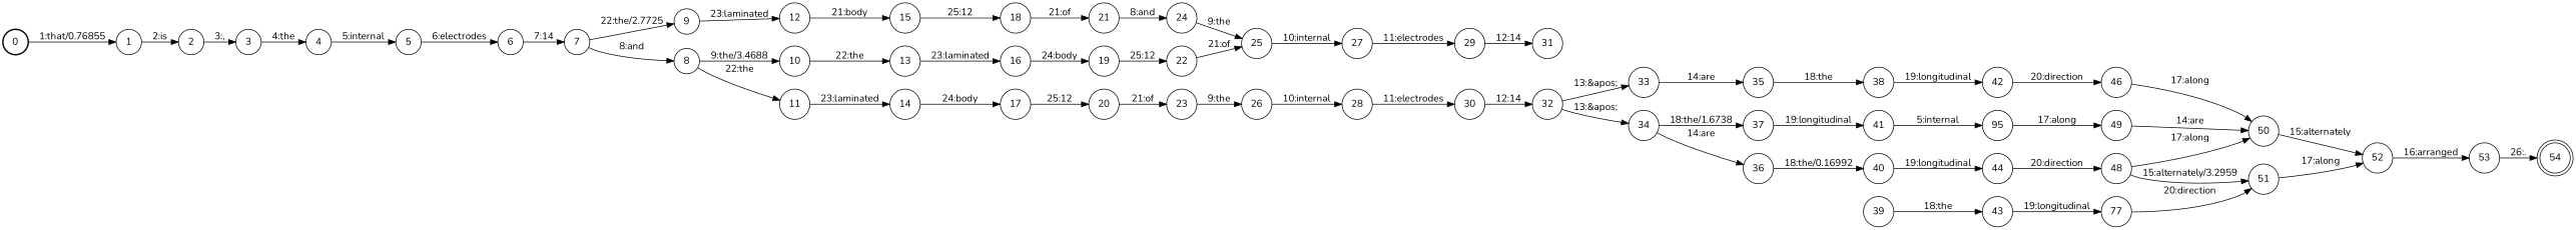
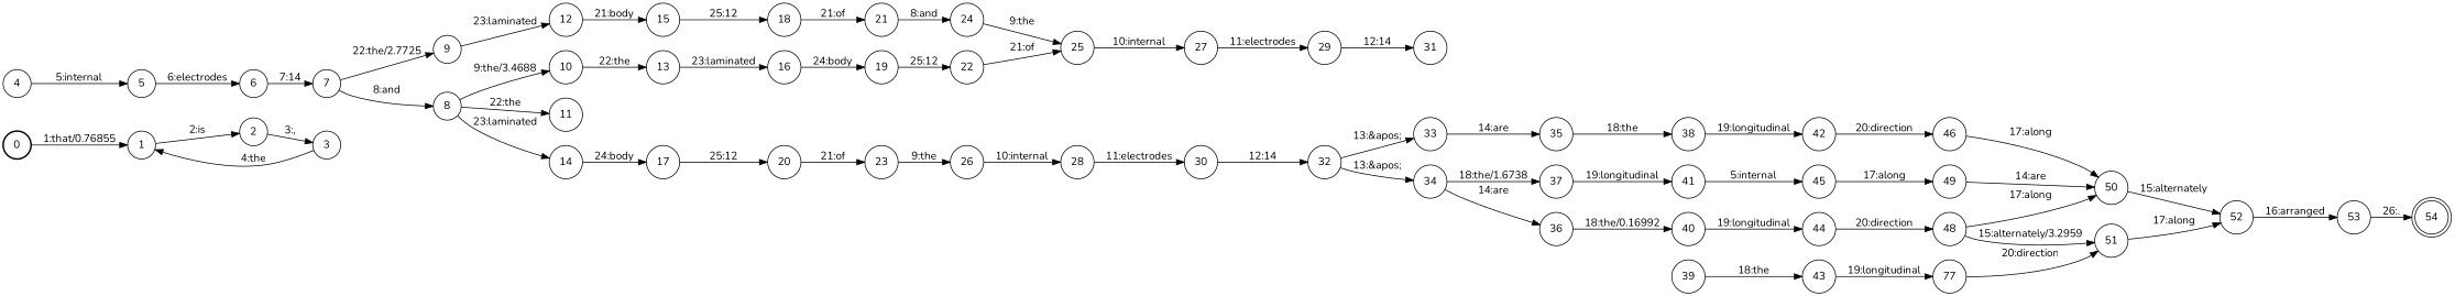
  digraph {
    fontname=Nunito
    nodesep=0.25
    rankdir=LR
    ranksep=0.4
    node [fontname=Nunito fontsize=14 shape=circle style=solid]
    edge [fontname=Nunito fontsize=14]
    n1 [label=0 style=bold]
    n2 [label=1]
    n3 [label=2]
    n4 [label=3]
    n5 [label=4]
    n6 [label=5]
    n7 [label=6]
    n8 [label=7]
    n9 [label=9]
    n10 [label=8]
    n11 [label=12]
    n12 [label=10]
    n13 [label=11]
    n14 [label=15]
    n15 [label=13]
    n16 [label=14]
    n17 [label=16]
    n18 [label=17]
    n19 [label=18]
    n20 [label=19]
    n21 [label=20]
    n22 [label=21]
    n23 [label=22]
    n24 [label=23]
    n25 [label=24]
    n26 [label=25]
    n27 [label=26]
    n28 [label=27]
    n29 [label=28]
    n30 [label=29]
    n31 [label=30]
    n32 [label=31]
    n33 [label=32]
    n34 [label=33]
    n35 [label=34]
    n36 [label=35]
    n37 [label=37]
    n38 [label=36]
    n39 [label=38]
    n40 [label=41]
    n41 [label=40]
    n42 [label=42]
-   n43 [label=95]
+   n43 [label=45]
    n44 [label=44]
    n45 [label=39]
    n46 [label=43]
    n47 [label=46]
    n48 [label=48]
    n49 [label=77]
    n50 [label=49]
    n51 [label=50]
    n52 [label=51]
    n53 [label=52]
    n54 [label=53]
    n55 [label=54 shape=doublecircle]
    n1 -> n2 [label="1:that/0.76855"]
    n2 -> n3 [label="2:is"]
    n3 -> n4 [label="3:,"]
-   n4 -> n5 [label="4:the"]
+   n4 -> n2 [label="4:the"]
    n5 -> n6 [label="5:internal"]
    n6 -> n7 [label="6:electrodes"]
    n7 -> n8 [label="7:14"]
    n8 -> n9 [label="22:the/2.7725"]
    n8 -> n10 [label="8:and"]
    n9 -> n11 [label="23:laminated"]
    n10 -> n12 [label="9:the/3.4688"]
    n10 -> n13 [label="22:the"]
    n11 -> n14 [label="21:body"]
    n12 -> n15 [label="22:the"]
-   n13 -> n16 [label="23:laminated"]
+   n10 -> n16 [label="23:laminated"]
    n14 -> n19 [label="25:12"]
    n15 -> n17 [label="23:laminated"]
    n16 -> n18 [label="24:body"]
    n17 -> n20 [label="24:body"]
    n18 -> n21 [label="25:12"]
    n19 -> n22 [label="21:of"]
    n20 -> n23 [label="25:12"]
    n21 -> n24 [label="21:of"]
    n22 -> n25 [label="8:and"]
    n23 -> n26 [label="21:of"]
    n24 -> n27 [label="9:the"]
    n25 -> n26 [label="9:the"]
    n26 -> n28 [label="10:internal"]
    n27 -> n29 [label="10:internal"]
    n28 -> n30 [label="11:electrodes"]
    n29 -> n31 [label="11:electrodes"]
    n30 -> n32 [label="12:14"]
    n31 -> n33 [label="12:14"]
    n33 -> n34 [label="13:&apos;"]
    n33 -> n35 [label="13:&apos;"]
    n34 -> n36 [label="14:are"]
    n35 -> n37 [label="18:the/1.6738"]
    n35 -> n38 [label="14:are"]
    n36 -> n39 [label="18:the"]
    n37 -> n40 [label="19:longitudinal"]
    n38 -> n41 [label="18:the/0.16992"]
    n39 -> n42 [label="19:longitudinal"]
    n40 -> n43 [label="5:internal"]
    n41 -> n44 [label="19:longitudinal"]
    n42 -> n47 [label="20:direction"]
    n43 -> n50 [label="17:along"]
    n44 -> n48 [label="20:direction"]
    n45 -> n46 [label="18:the"]
    n46 -> n49 [label="19:longitudinal"]
    n47 -> n51 [label="17:along"]
    n48 -> n51 [label="17:along"]
    n48 -> n52 [label="15:alternately/3.2959"]
    n49 -> n52 [label="20:direction"]
    n50 -> n51 [label="14:are"]
    n51 -> n53 [label="15:alternately"]
    n52 -> n53 [label="17:along"]
    n53 -> n54 [label="16:arranged"]
    n54 -> n55 [label="26:."]
  }
